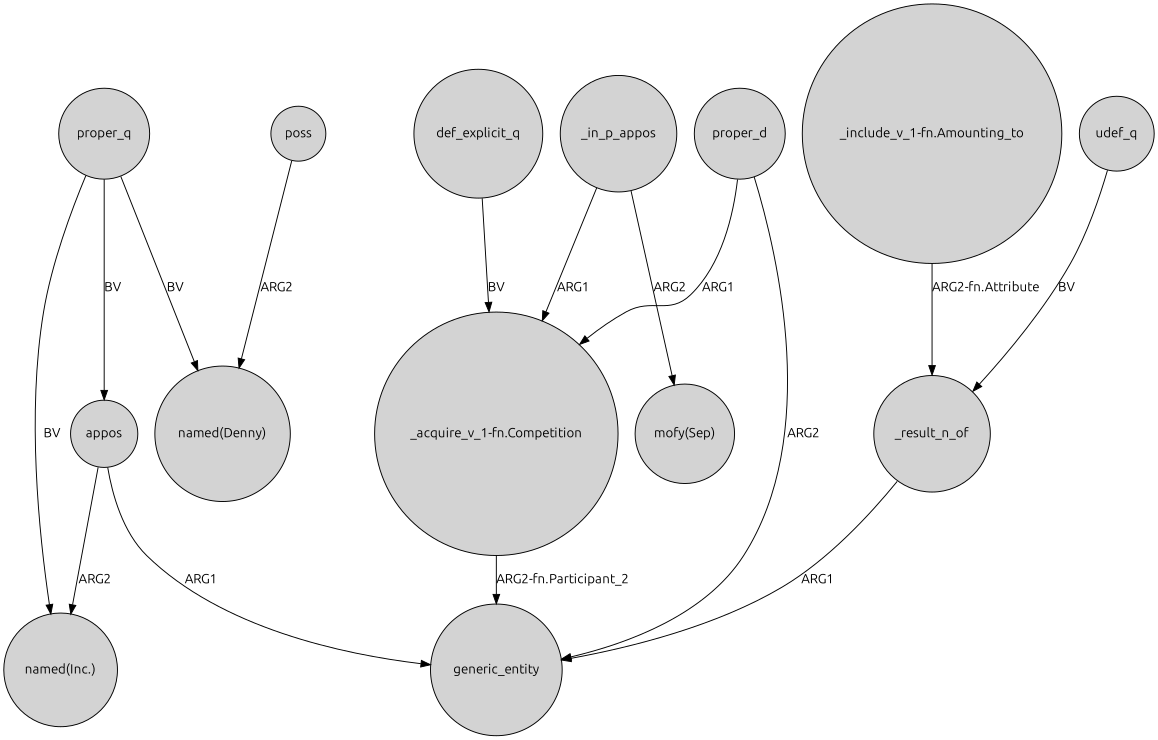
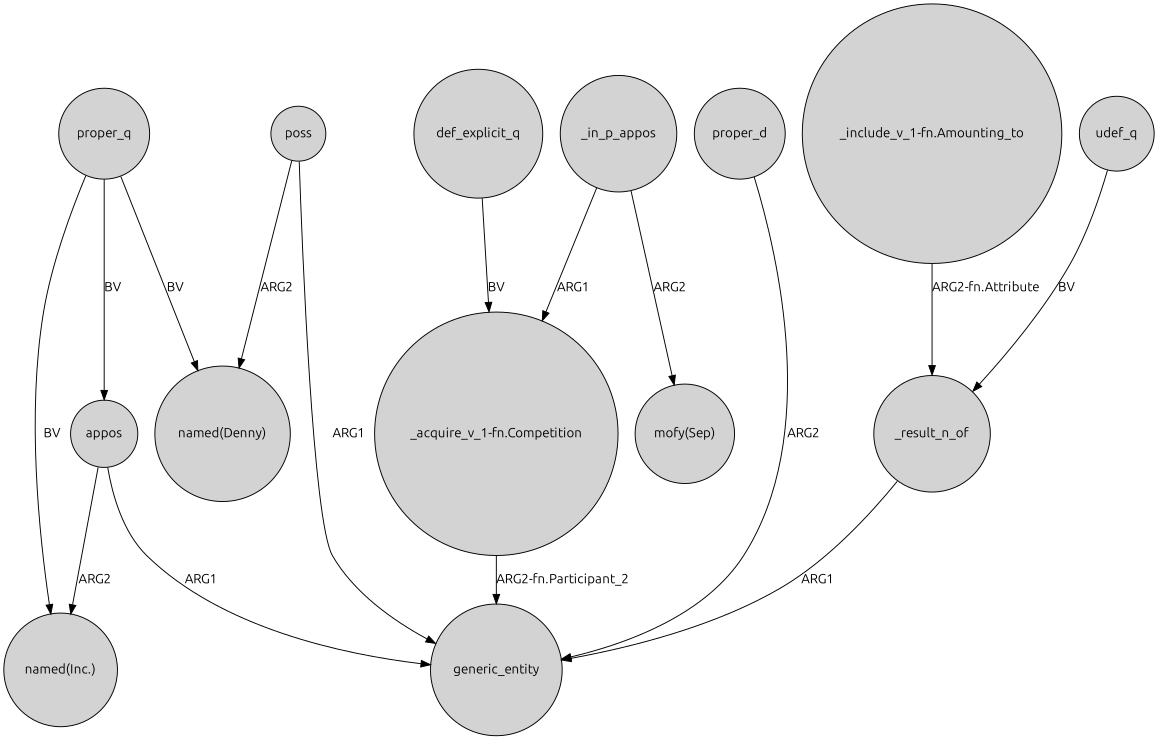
  digraph {
    fontname=Ubuntu
    node [fontname=Ubuntu shape=circle style=filled]
    edge [fontname=Ubuntu]
    proper_q
    "named(Inc.)"
    "named(Denny)"
    appos
    generic_entity
    _result_n_of
    "_include_v_1-fn.Amounting_to"
    n8 [label=proper_d]
    "_acquire_v_1-fn.Competition"
    def_explicit_q
    udef_q
    poss
    n13 [label=_in_p_appos]
    "mofy(Sep)"
    proper_q -> "named(Inc.)" [label=BV]
    proper_q -> "named(Denny)" [label=BV]
    proper_q -> appos [label=BV]
    appos -> "named(Inc.)" [label=ARG2]
    appos -> generic_entity [label=ARG1]
    _result_n_of -> generic_entity [label=ARG1]
    "_include_v_1-fn.Amounting_to" -> _result_n_of [label="ARG2-fn.Attribute"]
    n8 -> generic_entity [label=ARG2]
-   n8 -> "_acquire_v_1-fn.Competition" [label=ARG1]
    "_acquire_v_1-fn.Competition" -> generic_entity [label="ARG2-fn.Participant_2"]
    def_explicit_q -> "_acquire_v_1-fn.Competition" [label=BV]
    udef_q -> _result_n_of [label=BV]
    poss -> "named(Denny)" [label=ARG2]
+   poss -> generic_entity [label=ARG1]
    n13 -> "_acquire_v_1-fn.Competition" [label=ARG1]
    n13 -> "mofy(Sep)" [label=ARG2]
  }
